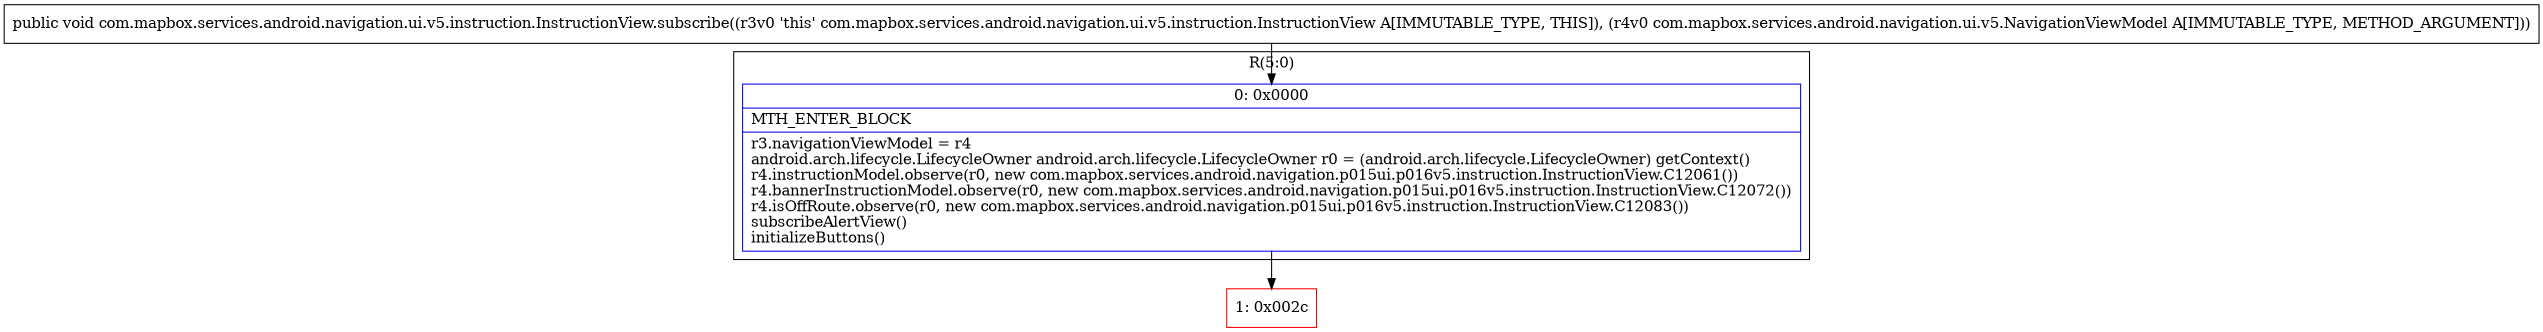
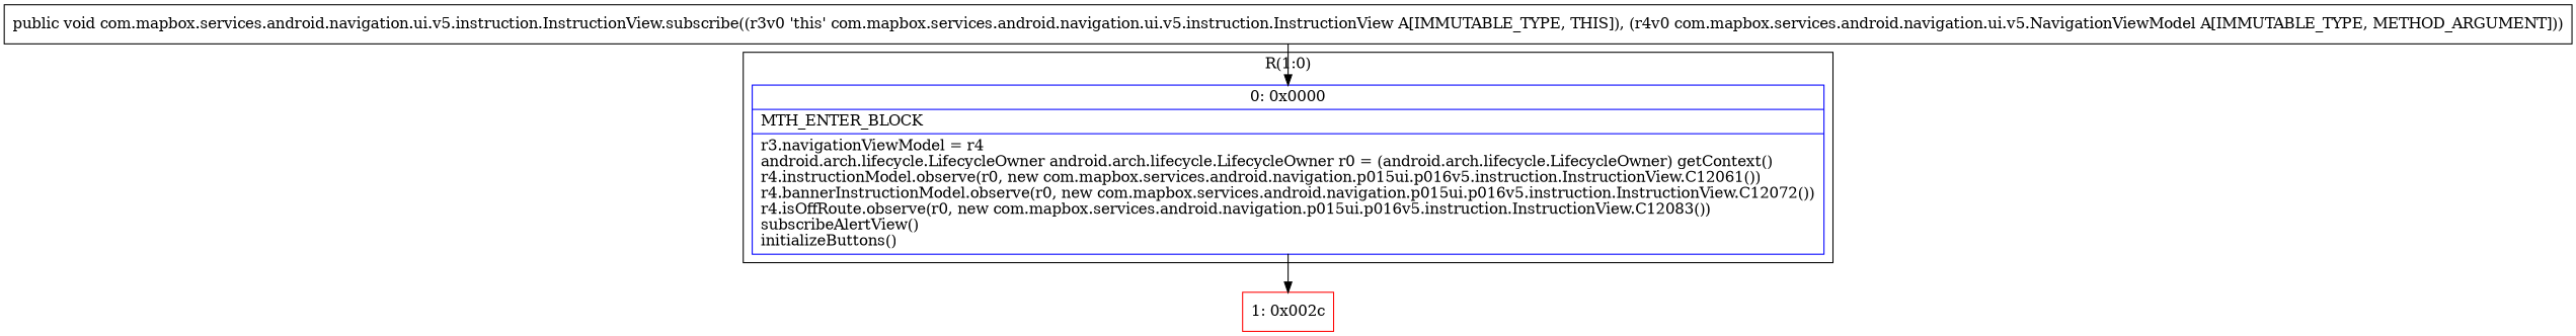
  digraph {
    node [shape=record]
    n1 [color=blue label="{0\:\ 0x0000|MTH_ENTER_BLOCK\l|r3.navigationViewModel = r4\landroid.arch.lifecycle.LifecycleOwner android.arch.lifecycle.LifecycleOwner r0 = (android.arch.lifecycle.LifecycleOwner) getContext()\lr4.instructionModel.observe(r0, new com.mapbox.services.android.navigation.p015ui.p016v5.instruction.InstructionView.C12061())\lr4.bannerInstructionModel.observe(r0, new com.mapbox.services.android.navigation.p015ui.p016v5.instruction.InstructionView.C12072())\lr4.isOffRoute.observe(r0, new com.mapbox.services.android.navigation.p015ui.p016v5.instruction.InstructionView.C12083())\lsubscribeAlertView()\linitializeButtons()\l}"]
    n2 [color=red label="{1\:\ 0x002c}"]
    n3 [label="{public void com.mapbox.services.android.navigation.ui.v5.instruction.InstructionView.subscribe((r3v0 'this' com.mapbox.services.android.navigation.ui.v5.instruction.InstructionView A[IMMUTABLE_TYPE, THIS]), (r4v0 com.mapbox.services.android.navigation.ui.v5.NavigationViewModel A[IMMUTABLE_TYPE, METHOD_ARGUMENT])) }"]
    subgraph cluster_1 {
-     label="R(5:0)"
+     label="R(1:0)"
      n1
    }
    n1 -> n2
    n3 -> n1
  }
